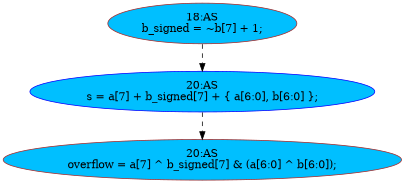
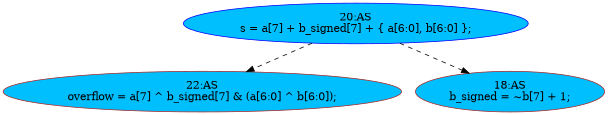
  strict digraph {
    node [color=brown fillcolor=deepskyblue statements="[]" style=filled typ=Assign use_var="['a', 'b_signed', 'a', 'b']"]
    edge [style=dashed]
    n1 [ast="<pyverilog.vparser.ast.Assign object at 0x7f1410bf2290>" color=blue def_var="['s']" label="20:AS\ns = a[7] + b_signed[7] + { a[6:0], b[6:0] };"]
-   n2 [ast="<pyverilog.vparser.ast.Assign object at 0x7f14142a41d0>" def_var="['overflow']" label="20:AS\noverflow = a[7] ^ b_signed[7] & (a[6:0] ^ b[6:0]);"]
+   n2 [ast="<pyverilog.vparser.ast.Assign object at 0x7f14142a41d0>" def_var="['overflow']" label="22:AS\noverflow = a[7] ^ b_signed[7] & (a[6:0] ^ b[6:0]);"]
    n3 [ast="<pyverilog.vparser.ast.Assign object at 0x7f1410be47d0>" def_var="['b_signed']" label="18:AS\nb_signed = ~b[7] + 1;" use_var="['b']"]
    n1 -> n2
-   n3 -> n1
+   n1 -> n3
  }
